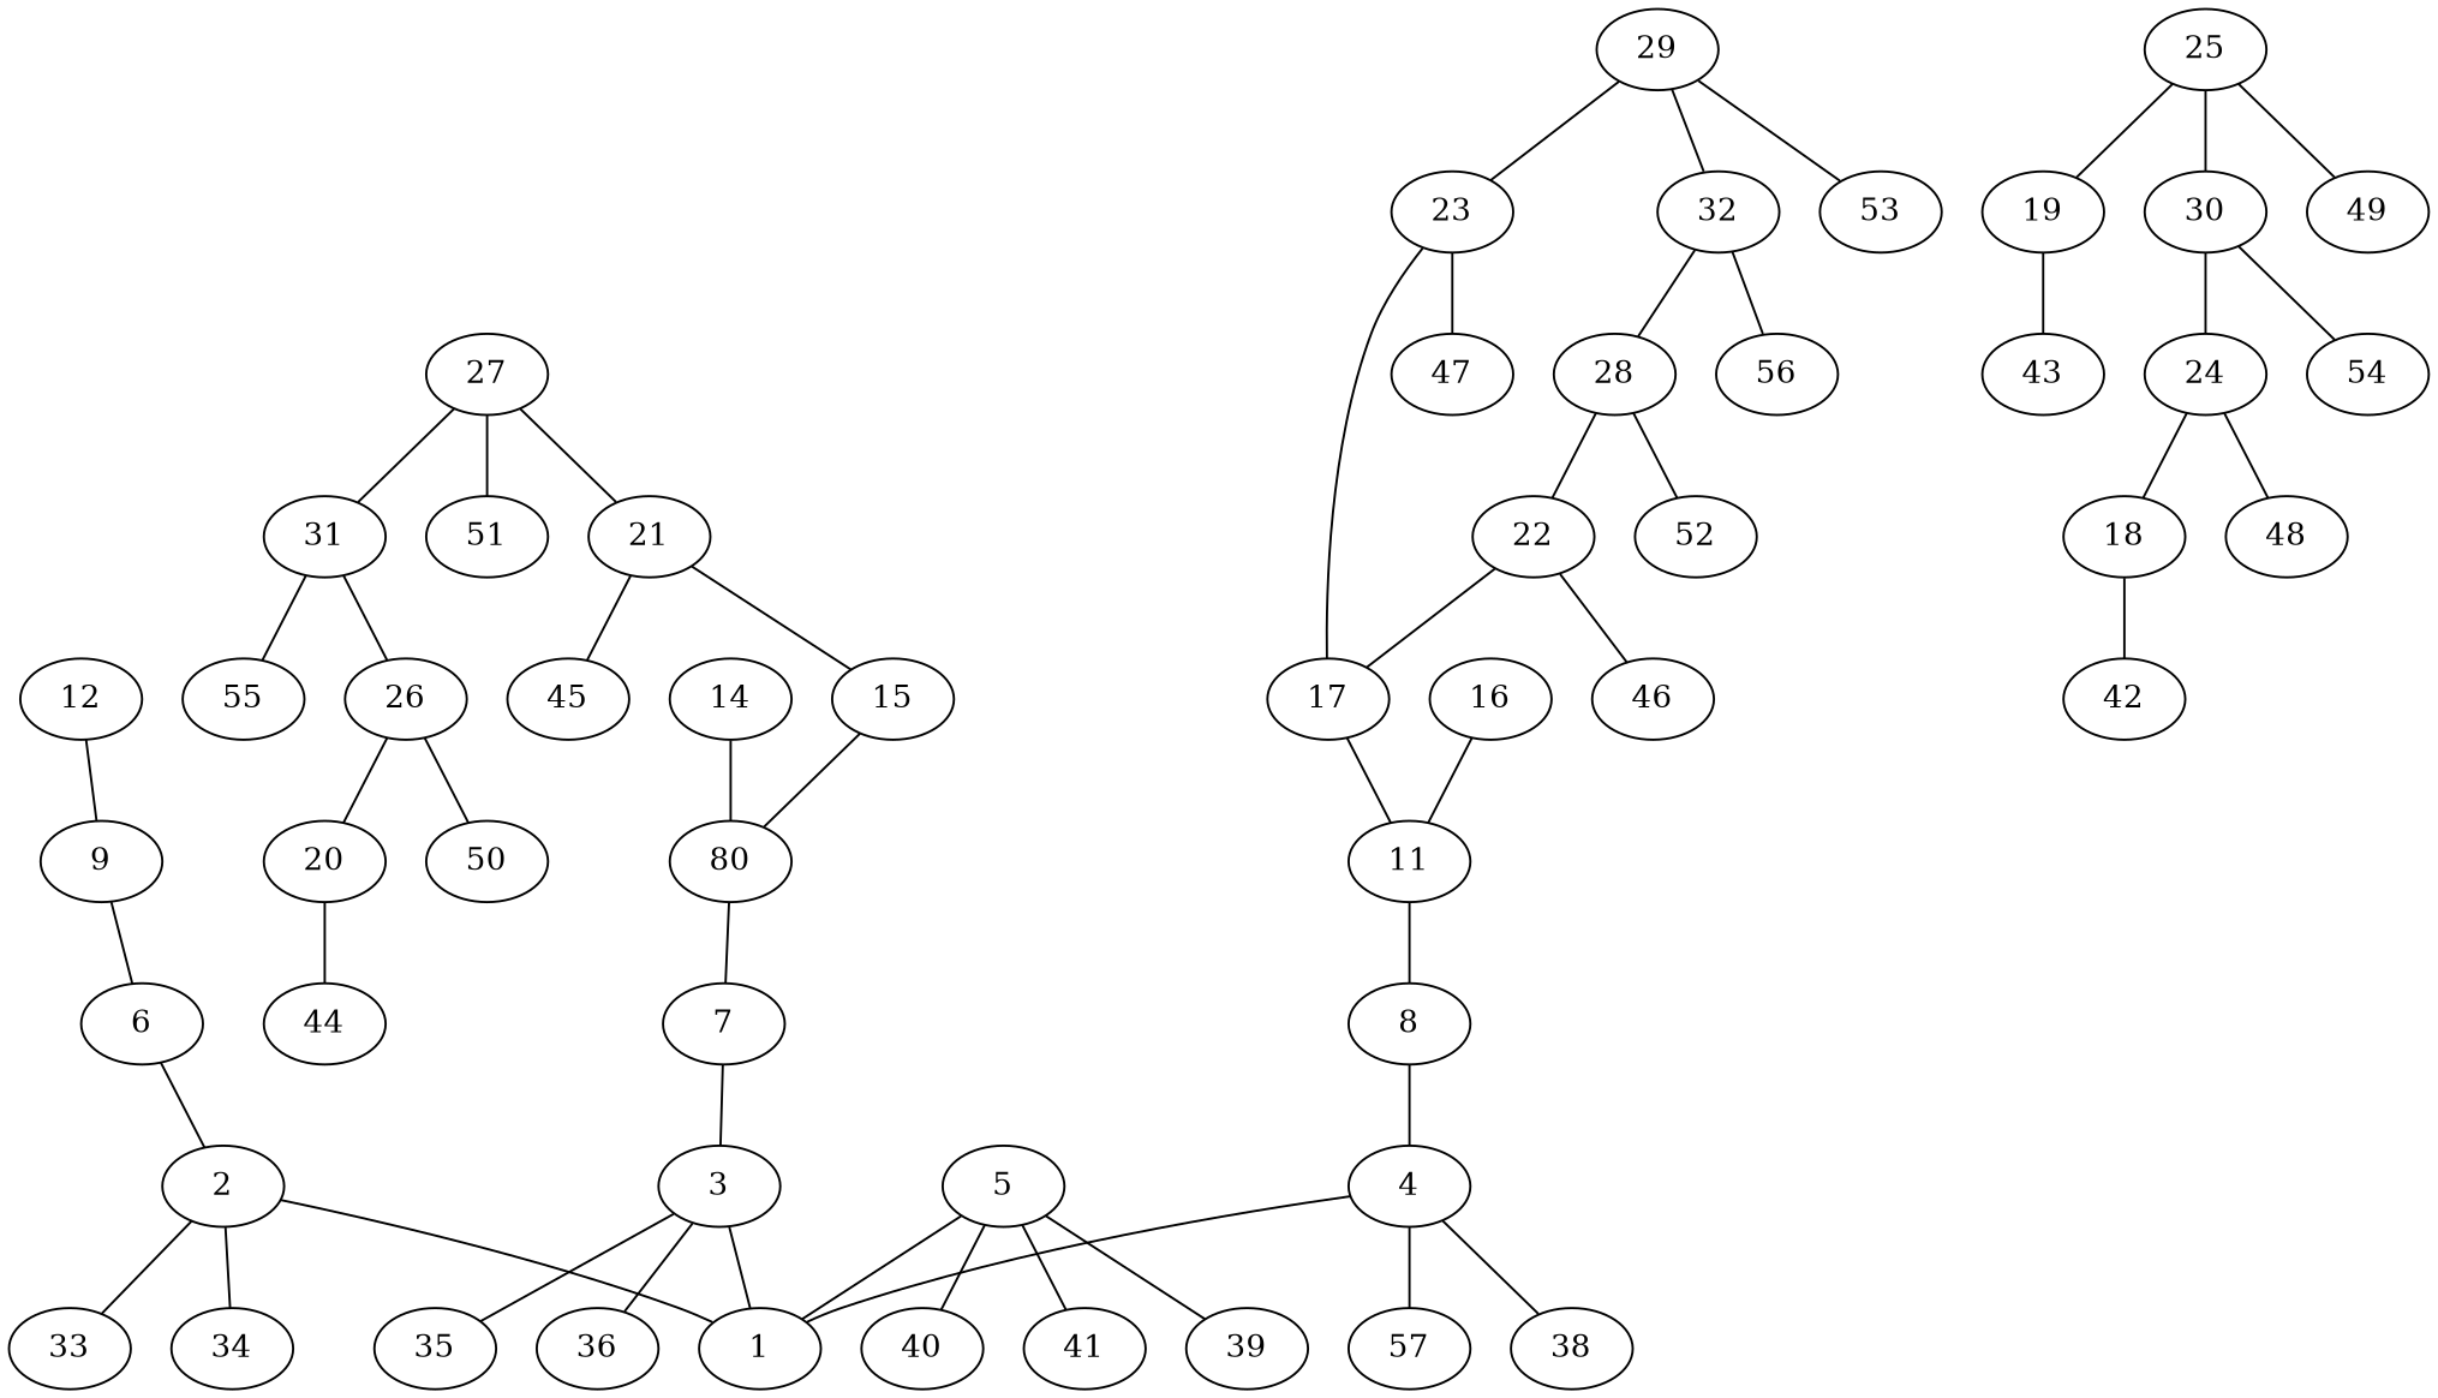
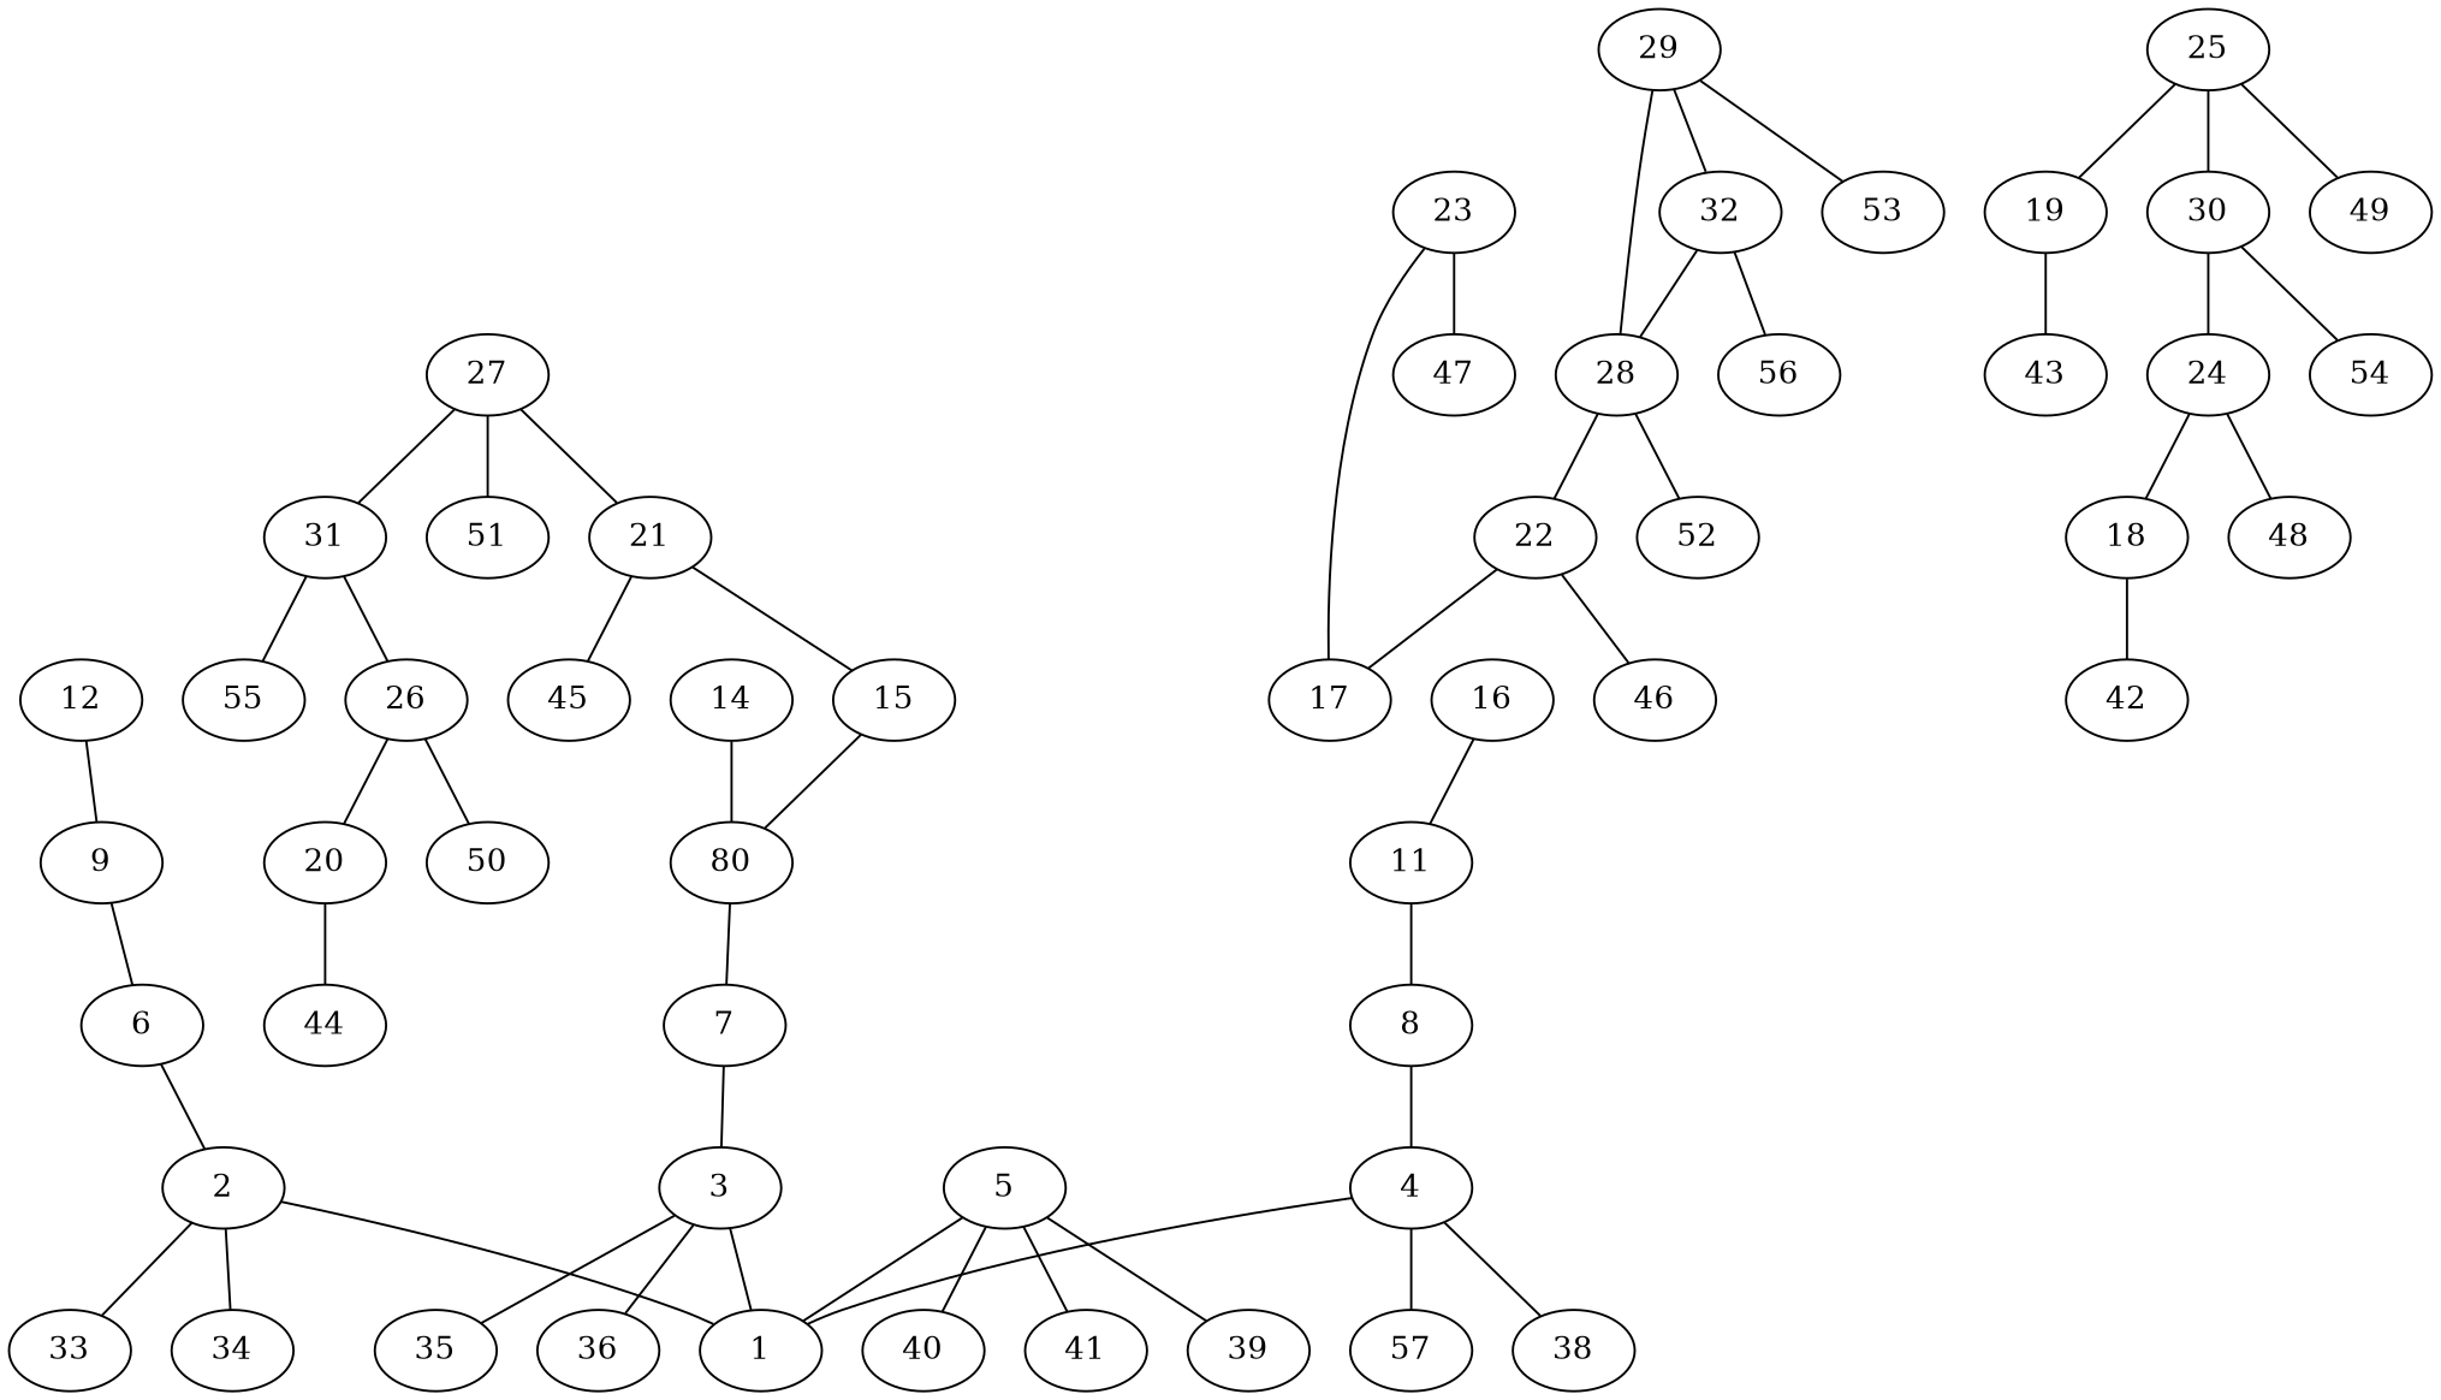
  graph {
    node [chem=C]
    edge [valence=1]
    2
    1
    33 [chem=H]
    34 [chem=H]
    3
    35 [chem=H]
    36 [chem=H]
    4
    n9 [chem=H label=57]
    38 [chem=H]
    5
    39 [chem=H]
    40 [chem=H]
    41 [chem=H]
    6 [chem=O]
    7 [chem=O]
    8 [chem=O]
    9
    n19 [label=80]
    11
    12 [chem=O]
    14 [chem=O]
    15
    16 [chem=O]
    17
    42 [chem=H]
    18
    43 [chem=H]
    19
    44 [chem=H]
    20
    21
    45 [chem=H]
    22
    46 [chem=H]
    23
    47 [chem=H]
    24
    48 [chem=H]
    25
    30
    49 [chem=H]
    54 [chem=H]
    26
    50 [chem=H]
    27
    31
    51 [chem=H]
    55 [chem=H]
    28
    52 [chem=H]
    29
    32
    53 [chem=H]
    56 [chem=H]
    2 -- 1
    2 -- 33
    2 -- 34
    3 -- 1
    3 -- 35
    3 -- 36
    4 -- 1
    4 -- n9
    4 -- 38
    5 -- 1
    5 -- 39
    5 -- 40
    5 -- 41
    6 -- 2
    7 -- 3
    8 -- 4
    9 -- 6
    n19 -- 7
    11 -- 8
    12 -- 9 [valence=2]
    14 -- n19 [valence=2]
    15 -- n19
    16 -- 11 [valence=2]
-   17 -- 11
    18 -- 42
    19 -- 43
    20 -- 44
    21 -- 15
    21 -- 45
    22 -- 17 [valence=2]
    22 -- 46
    23 -- 17
    23 -- 47
    24 -- 18
    24 -- 48
    25 -- 19 [valence=2]
    25 -- 30
    25 -- 49
    30 -- 24 [valence=2]
    30 -- 54
    26 -- 20
    26 -- 50
    27 -- 21 [valence=2]
    27 -- 31
    27 -- 51
    31 -- 26 [valence=2]
    31 -- 55
    28 -- 22
    28 -- 52
-   29 -- 23 [valence=2]
+   29 -- 28 [valence=2]
    29 -- 32
    29 -- 53
    32 -- 28 [valence=2]
    32 -- 56
  }
